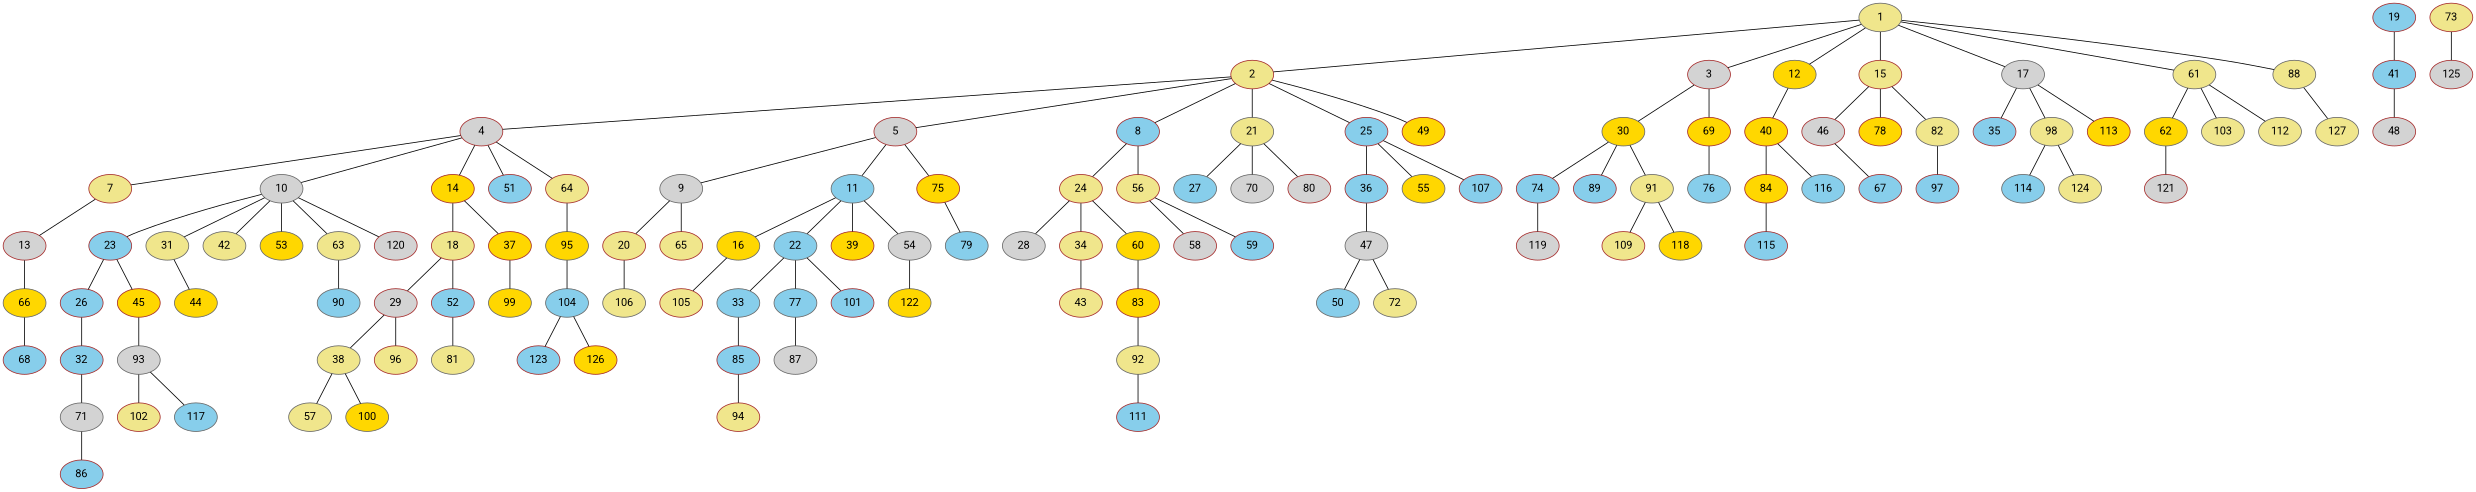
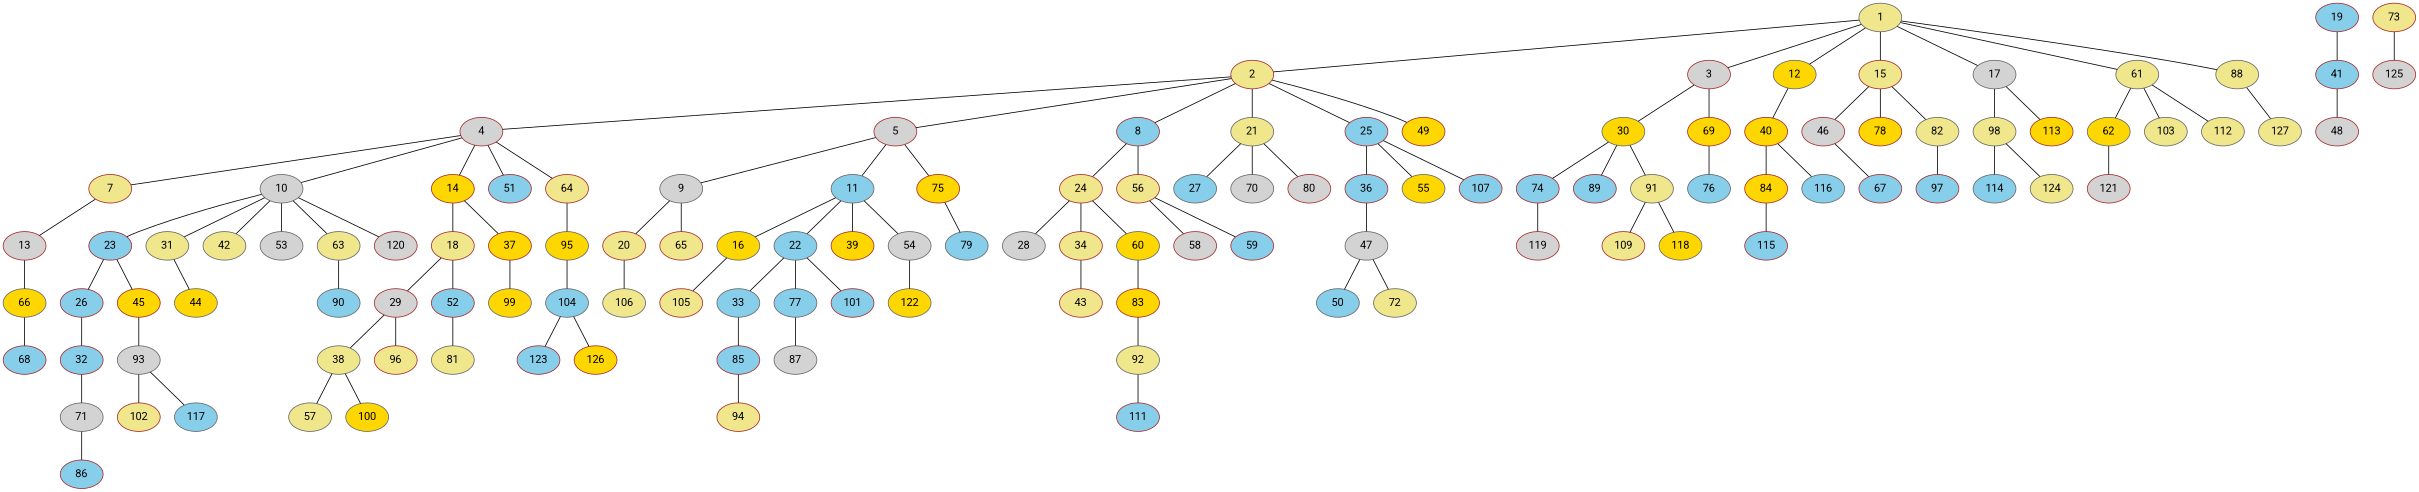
  graph {
    fontname=Roboto
    node [color=brown fillcolor=khaki fontname=Roboto style=filled]
    edge [fontname=Roboto]
    1 [color=gray40]
    2
    3 [fillcolor=lightgrey]
    12 [color=gray40 fillcolor=gold]
    15
    17 [color=gray40 fillcolor=lightgrey]
    61 [color=gray40]
    88 [color=gray40]
    4 [fillcolor=lightgrey]
    5 [fillcolor=lightgrey]
    8 [fillcolor=skyblue]
    21 [color=gray40]
    25 [fillcolor=skyblue]
    49 [fillcolor=gold]
    30 [color=gray40 fillcolor=gold]
    69 [fillcolor=gold]
    40 [fillcolor=gold]
    46 [fillcolor=lightgrey]
    78 [fillcolor=gold]
    82 [color=gray40]
-   35 [fillcolor=skyblue]
    98 [color=gray40]
    113 [fillcolor=gold]
    62 [color=gray40 fillcolor=gold]
    103 [color=gray40]
    112 [color=gray40]
    127 [color=gray40]
    7
    10 [color=gray40 fillcolor=lightgrey]
    14 [fillcolor=gold]
    51 [fillcolor=skyblue]
    64
    9 [color=gray40 fillcolor=lightgrey]
    11 [color=gray40 fillcolor=skyblue]
    75 [fillcolor=gold]
    24
    56
    27 [color=gray40 fillcolor=skyblue]
    70 [color=gray40 fillcolor=lightgrey]
    80 [fillcolor=lightgrey]
    36 [fillcolor=skyblue]
    55 [color=gray40 fillcolor=gold]
    107 [fillcolor=skyblue]
    74 [fillcolor=skyblue]
    89 [fillcolor=skyblue]
    91 [color=gray40]
    76 [color=gray40 fillcolor=skyblue]
    13 [fillcolor=lightgrey]
    23 [fillcolor=skyblue]
    31 [color=gray40]
    42 [color=gray40]
-   53 [color=gray40 fillcolor=gold]
+   53 [color=gray40 fillcolor=lightgrey]
    63 [color=gray40]
    120 [fillcolor=lightgrey]
    18
    37 [fillcolor=gold]
    95 [color=gray40 fillcolor=gold]
    20
    65
    16 [color=gray40 fillcolor=gold]
    22 [color=gray40 fillcolor=skyblue]
    39 [fillcolor=gold]
    54 [color=gray40 fillcolor=lightgrey]
    79 [color=gray40 fillcolor=skyblue]
    19 [fillcolor=skyblue]
    41 [fillcolor=skyblue]
    66 [color=gray40 fillcolor=gold]
    28 [color=gray40 fillcolor=lightgrey]
    34
    60 [color=gray40 fillcolor=gold]
    58 [fillcolor=lightgrey]
    59 [fillcolor=skyblue]
    106 [color=gray40]
    26 [fillcolor=skyblue]
    45 [fillcolor=gold]
    44 [color=gray40 fillcolor=gold]
    90 [color=gray40 fillcolor=skyblue]
    105
    33 [color=gray40 fillcolor=skyblue]
    77 [color=gray40 fillcolor=skyblue]
    101 [fillcolor=skyblue]
    122 [color=gray40 fillcolor=gold]
    73
    125 [fillcolor=lightgrey]
    84 [fillcolor=gold]
    116 [color=gray40 fillcolor=skyblue]
    68 [fillcolor=skyblue]
    29 [fillcolor=lightgrey]
    52 [fillcolor=skyblue]
    99 [color=gray40 fillcolor=gold]
    67 [fillcolor=skyblue]
    97 [fillcolor=skyblue]
    114 [color=gray40 fillcolor=skyblue]
    124 [color=gray40]
    38 [color=gray40]
    96
    81 [color=gray40]
    48 [fillcolor=lightgrey]
    85 [fillcolor=skyblue]
    87 [color=gray40 fillcolor=lightgrey]
    32 [fillcolor=skyblue]
    93 [color=gray40 fillcolor=lightgrey]
    43
    83 [fillcolor=gold]
    47 [color=gray40 fillcolor=lightgrey]
    71 [color=gray40 fillcolor=lightgrey]
    57 [color=gray40]
    100 [color=gray40 fillcolor=gold]
    119 [fillcolor=lightgrey]
    109
    118 [color=gray40 fillcolor=gold]
    86 [fillcolor=skyblue]
    94
    50 [color=gray40 fillcolor=skyblue]
    72 [color=gray40]
    115 [fillcolor=skyblue]
    102
    117 [color=gray40 fillcolor=skyblue]
    92 [color=gray40]
    121 [fillcolor=lightgrey]
    104 [color=gray40 fillcolor=skyblue]
    111 [fillcolor=skyblue]
    123 [fillcolor=skyblue]
    126 [fillcolor=gold]
    1 -- 2
    1 -- 3
    1 -- 12
    1 -- 15
    1 -- 17
    1 -- 61
    1 -- 88
    2 -- 4
    2 -- 5
    2 -- 8
    2 -- 21
    2 -- 25
    2 -- 49
    3 -- 30
    3 -- 69
    12 -- 40
    15 -- 46
    15 -- 78
    15 -- 82
-   17 -- 35
    17 -- 98
    17 -- 113
    61 -- 62
    61 -- 103
    61 -- 112
    88 -- 127
    4 -- 7
    4 -- 10
    4 -- 14
    4 -- 51
    4 -- 64
    5 -- 9
    5 -- 11
    5 -- 75
    8 -- 24
    8 -- 56
    21 -- 27
    21 -- 70
    21 -- 80
    25 -- 36
    25 -- 55
    25 -- 107
    30 -- 74
    30 -- 89
    30 -- 91
    69 -- 76
    40 -- 84
    40 -- 116
    46 -- 67
    82 -- 97
    98 -- 114
    98 -- 124
    62 -- 121
    7 -- 13
    10 -- 23
    10 -- 31
    10 -- 42
    10 -- 53
    10 -- 63
    10 -- 120
    14 -- 18
    14 -- 37
    64 -- 95
    9 -- 20
    9 -- 65
    11 -- 16
    11 -- 22
    11 -- 39
    11 -- 54
    75 -- 79
    24 -- 28
    24 -- 34
    24 -- 60
    56 -- 58
    56 -- 59
    36 -- 47
    74 -- 119
    91 -- 109
    91 -- 118
    13 -- 66
    23 -- 26
    23 -- 45
    31 -- 44
    63 -- 90
    18 -- 29
    18 -- 52
    37 -- 99
    95 -- 104
    20 -- 106
    16 -- 105
    22 -- 33
    22 -- 77
    22 -- 101
    54 -- 122
    19 -- 41
    41 -- 48
    66 -- 68
    34 -- 43
    60 -- 83
    26 -- 32
    45 -- 93
    33 -- 85
    77 -- 87
    73 -- 125
    84 -- 115
    29 -- 38
    29 -- 96
    52 -- 81
    38 -- 57
    38 -- 100
    85 -- 94
    32 -- 71
    93 -- 102
    93 -- 117
    83 -- 92
    47 -- 50
    47 -- 72
    71 -- 86
    92 -- 111
    104 -- 123
    104 -- 126
  }
